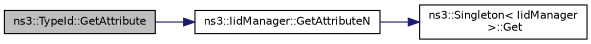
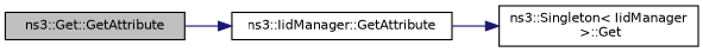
  digraph {
    rankdir=LR
    node [color=black fillcolor=white fontname=Helvetica fontsize=10 shape=record style=filled]
    edge [color=midnightblue fontname=Helvetica fontsize=10 labelfontname=Helvetica labelfontsize=10 style=solid]
-   n1 [fillcolor=grey75 fontcolor=black height=0.2 label="ns3::TypeId::GetAttribute" width=0.4]
-   n2 [height=0.2 label="ns3::IidManager::GetAttributeN" width=0.4]
+   n1 [fillcolor=grey75 fontcolor=black height=0.2 label="ns3::Get::GetAttribute" width=0.4]
+   n2 [height=0.2 label="ns3::IidManager::GetAttribute" width=0.4]
    n3 [height=0.2 label="ns3::Singleton\< IidManager\l \>::Get" width=0.4]
    n1 -> n2
    n2 -> n3
  }
